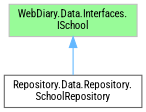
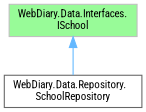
  digraph {
    fontname="Roboto Condensed"
    node [fontname="Roboto Condensed" fontsize=10 shape=box style=filled]
-   n1 [color=gray40 fillcolor=white fontcolor=black height=0.2 label="Repository.Data.Repository.\lSchoolRepository" width=0.4]
+   n1 [color=gray40 fillcolor=white fontcolor=black height=0.2 label="WebDiary.Data.Repository.\lSchoolRepository" width=0.4]
    n2 [color=grey75 fillcolor=palegreen height=0.2 label="WebDiary.Data.Interfaces.\lISchool" width=0.4]
    n2 -> n1 [color=steelblue1 dir=back fontname="Roboto Condensed" fontsize=10 labelfontname=Helvetica labelfontsize=10 style=solid]
  }
